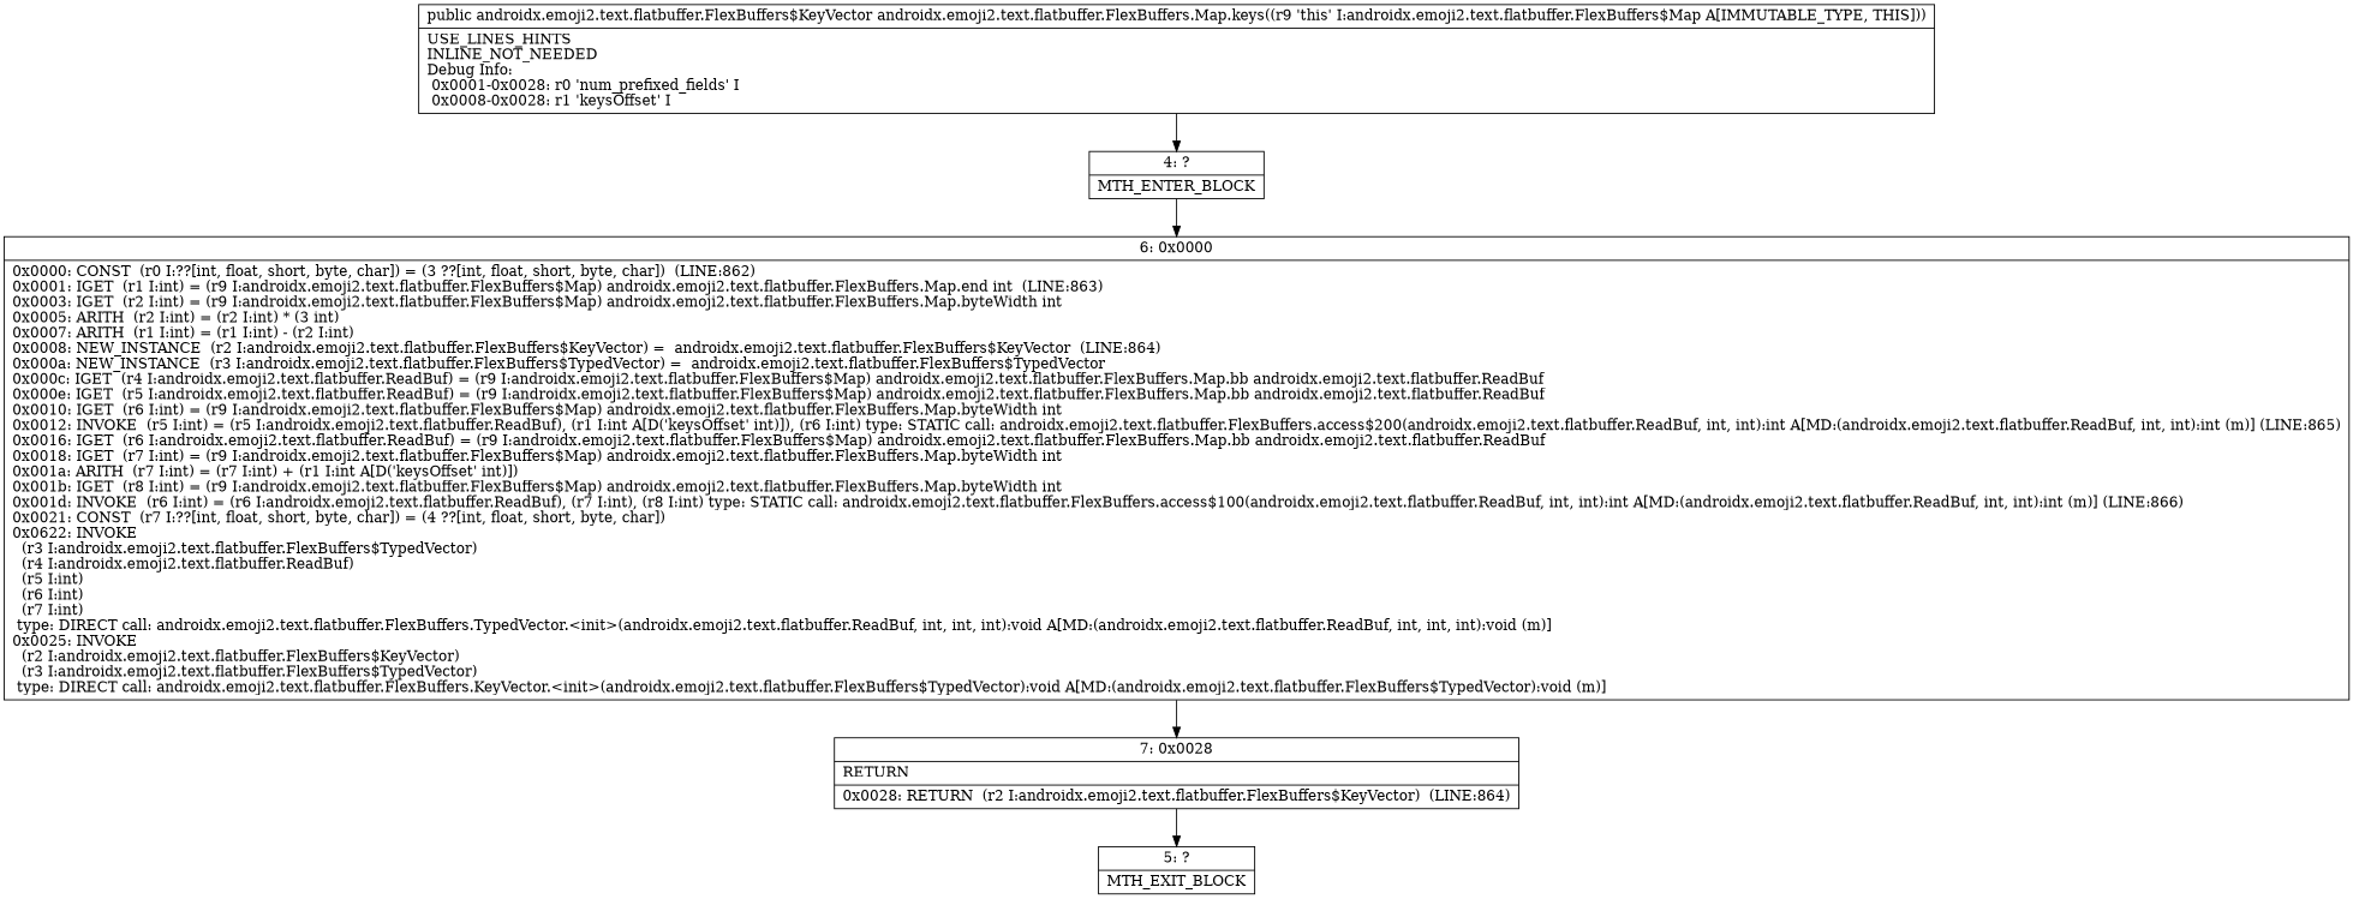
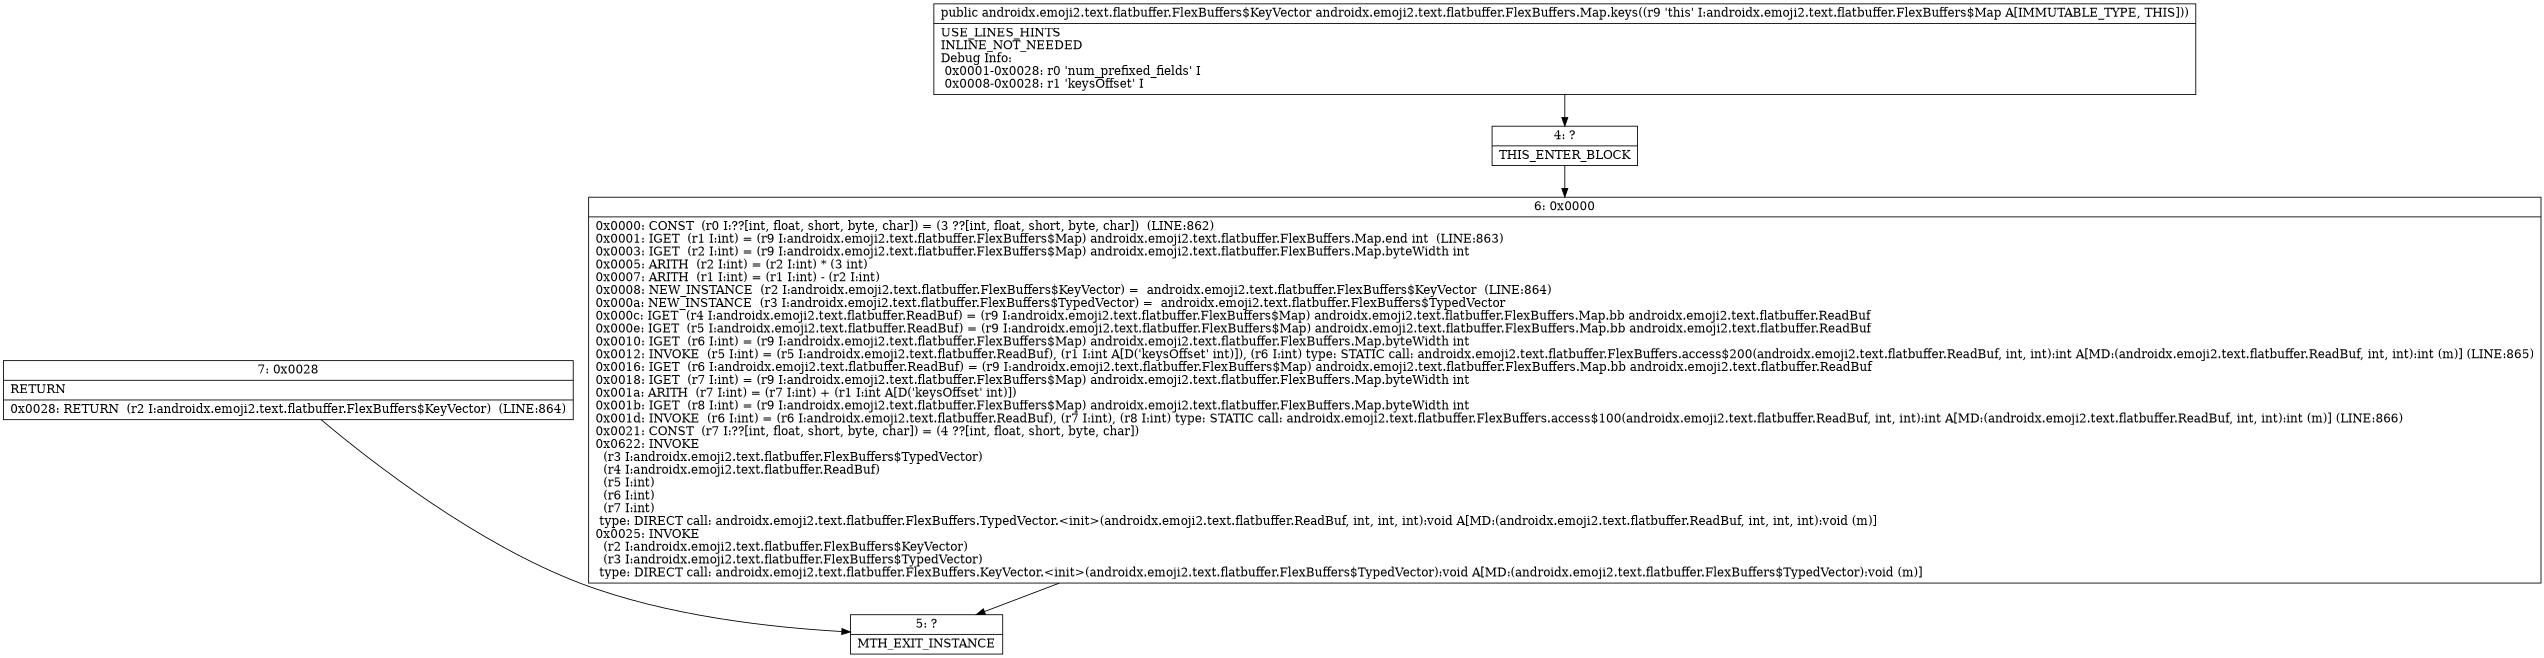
  digraph {
    node [shape=record]
-   n1 [label="{4\:\ ?|MTH_ENTER_BLOCK\l}"]
+   n1 [label="{4\:\ ?|THIS_ENTER_BLOCK\l}"]
    n2 [label="{6\:\ 0x0000|0x0000: CONST  (r0 I:??[int, float, short, byte, char]) = (3 ??[int, float, short, byte, char])  (LINE:862)\l0x0001: IGET  (r1 I:int) = (r9 I:androidx.emoji2.text.flatbuffer.FlexBuffers$Map) androidx.emoji2.text.flatbuffer.FlexBuffers.Map.end int  (LINE:863)\l0x0003: IGET  (r2 I:int) = (r9 I:androidx.emoji2.text.flatbuffer.FlexBuffers$Map) androidx.emoji2.text.flatbuffer.FlexBuffers.Map.byteWidth int \l0x0005: ARITH  (r2 I:int) = (r2 I:int) * (3 int) \l0x0007: ARITH  (r1 I:int) = (r1 I:int) \- (r2 I:int) \l0x0008: NEW_INSTANCE  (r2 I:androidx.emoji2.text.flatbuffer.FlexBuffers$KeyVector) =  androidx.emoji2.text.flatbuffer.FlexBuffers$KeyVector  (LINE:864)\l0x000a: NEW_INSTANCE  (r3 I:androidx.emoji2.text.flatbuffer.FlexBuffers$TypedVector) =  androidx.emoji2.text.flatbuffer.FlexBuffers$TypedVector \l0x000c: IGET  (r4 I:androidx.emoji2.text.flatbuffer.ReadBuf) = (r9 I:androidx.emoji2.text.flatbuffer.FlexBuffers$Map) androidx.emoji2.text.flatbuffer.FlexBuffers.Map.bb androidx.emoji2.text.flatbuffer.ReadBuf \l0x000e: IGET  (r5 I:androidx.emoji2.text.flatbuffer.ReadBuf) = (r9 I:androidx.emoji2.text.flatbuffer.FlexBuffers$Map) androidx.emoji2.text.flatbuffer.FlexBuffers.Map.bb androidx.emoji2.text.flatbuffer.ReadBuf \l0x0010: IGET  (r6 I:int) = (r9 I:androidx.emoji2.text.flatbuffer.FlexBuffers$Map) androidx.emoji2.text.flatbuffer.FlexBuffers.Map.byteWidth int \l0x0012: INVOKE  (r5 I:int) = (r5 I:androidx.emoji2.text.flatbuffer.ReadBuf), (r1 I:int A[D('keysOffset' int)]), (r6 I:int) type: STATIC call: androidx.emoji2.text.flatbuffer.FlexBuffers.access$200(androidx.emoji2.text.flatbuffer.ReadBuf, int, int):int A[MD:(androidx.emoji2.text.flatbuffer.ReadBuf, int, int):int (m)] (LINE:865)\l0x0016: IGET  (r6 I:androidx.emoji2.text.flatbuffer.ReadBuf) = (r9 I:androidx.emoji2.text.flatbuffer.FlexBuffers$Map) androidx.emoji2.text.flatbuffer.FlexBuffers.Map.bb androidx.emoji2.text.flatbuffer.ReadBuf \l0x0018: IGET  (r7 I:int) = (r9 I:androidx.emoji2.text.flatbuffer.FlexBuffers$Map) androidx.emoji2.text.flatbuffer.FlexBuffers.Map.byteWidth int \l0x001a: ARITH  (r7 I:int) = (r7 I:int) + (r1 I:int A[D('keysOffset' int)]) \l0x001b: IGET  (r8 I:int) = (r9 I:androidx.emoji2.text.flatbuffer.FlexBuffers$Map) androidx.emoji2.text.flatbuffer.FlexBuffers.Map.byteWidth int \l0x001d: INVOKE  (r6 I:int) = (r6 I:androidx.emoji2.text.flatbuffer.ReadBuf), (r7 I:int), (r8 I:int) type: STATIC call: androidx.emoji2.text.flatbuffer.FlexBuffers.access$100(androidx.emoji2.text.flatbuffer.ReadBuf, int, int):int A[MD:(androidx.emoji2.text.flatbuffer.ReadBuf, int, int):int (m)] (LINE:866)\l0x0021: CONST  (r7 I:??[int, float, short, byte, char]) = (4 ??[int, float, short, byte, char]) \l0x0622: INVOKE  \l  (r3 I:androidx.emoji2.text.flatbuffer.FlexBuffers$TypedVector)\l  (r4 I:androidx.emoji2.text.flatbuffer.ReadBuf)\l  (r5 I:int)\l  (r6 I:int)\l  (r7 I:int)\l type: DIRECT call: androidx.emoji2.text.flatbuffer.FlexBuffers.TypedVector.\<init\>(androidx.emoji2.text.flatbuffer.ReadBuf, int, int, int):void A[MD:(androidx.emoji2.text.flatbuffer.ReadBuf, int, int, int):void (m)]\l0x0025: INVOKE  \l  (r2 I:androidx.emoji2.text.flatbuffer.FlexBuffers$KeyVector)\l  (r3 I:androidx.emoji2.text.flatbuffer.FlexBuffers$TypedVector)\l type: DIRECT call: androidx.emoji2.text.flatbuffer.FlexBuffers.KeyVector.\<init\>(androidx.emoji2.text.flatbuffer.FlexBuffers$TypedVector):void A[MD:(androidx.emoji2.text.flatbuffer.FlexBuffers$TypedVector):void (m)]\l}"]
    n3 [label="{7\:\ 0x0028|RETURN\l|0x0028: RETURN  (r2 I:androidx.emoji2.text.flatbuffer.FlexBuffers$KeyVector)  (LINE:864)\l}"]
-   n4 [label="{5\:\ ?|MTH_EXIT_BLOCK\l}"]
+   n4 [label="{5\:\ ?|MTH_EXIT_INSTANCE\l}"]
    n5 [label="{public androidx.emoji2.text.flatbuffer.FlexBuffers$KeyVector androidx.emoji2.text.flatbuffer.FlexBuffers.Map.keys((r9 'this' I:androidx.emoji2.text.flatbuffer.FlexBuffers$Map A[IMMUTABLE_TYPE, THIS]))  | USE_LINES_HINTS\lINLINE_NOT_NEEDED\lDebug Info:\l  0x0001\-0x0028: r0 'num_prefixed_fields' I\l  0x0008\-0x0028: r1 'keysOffset' I\l}"]
    n1 -> n2
-   n2 -> n3
+   n2 -> n4
    n3 -> n4
    n5 -> n1
  }
